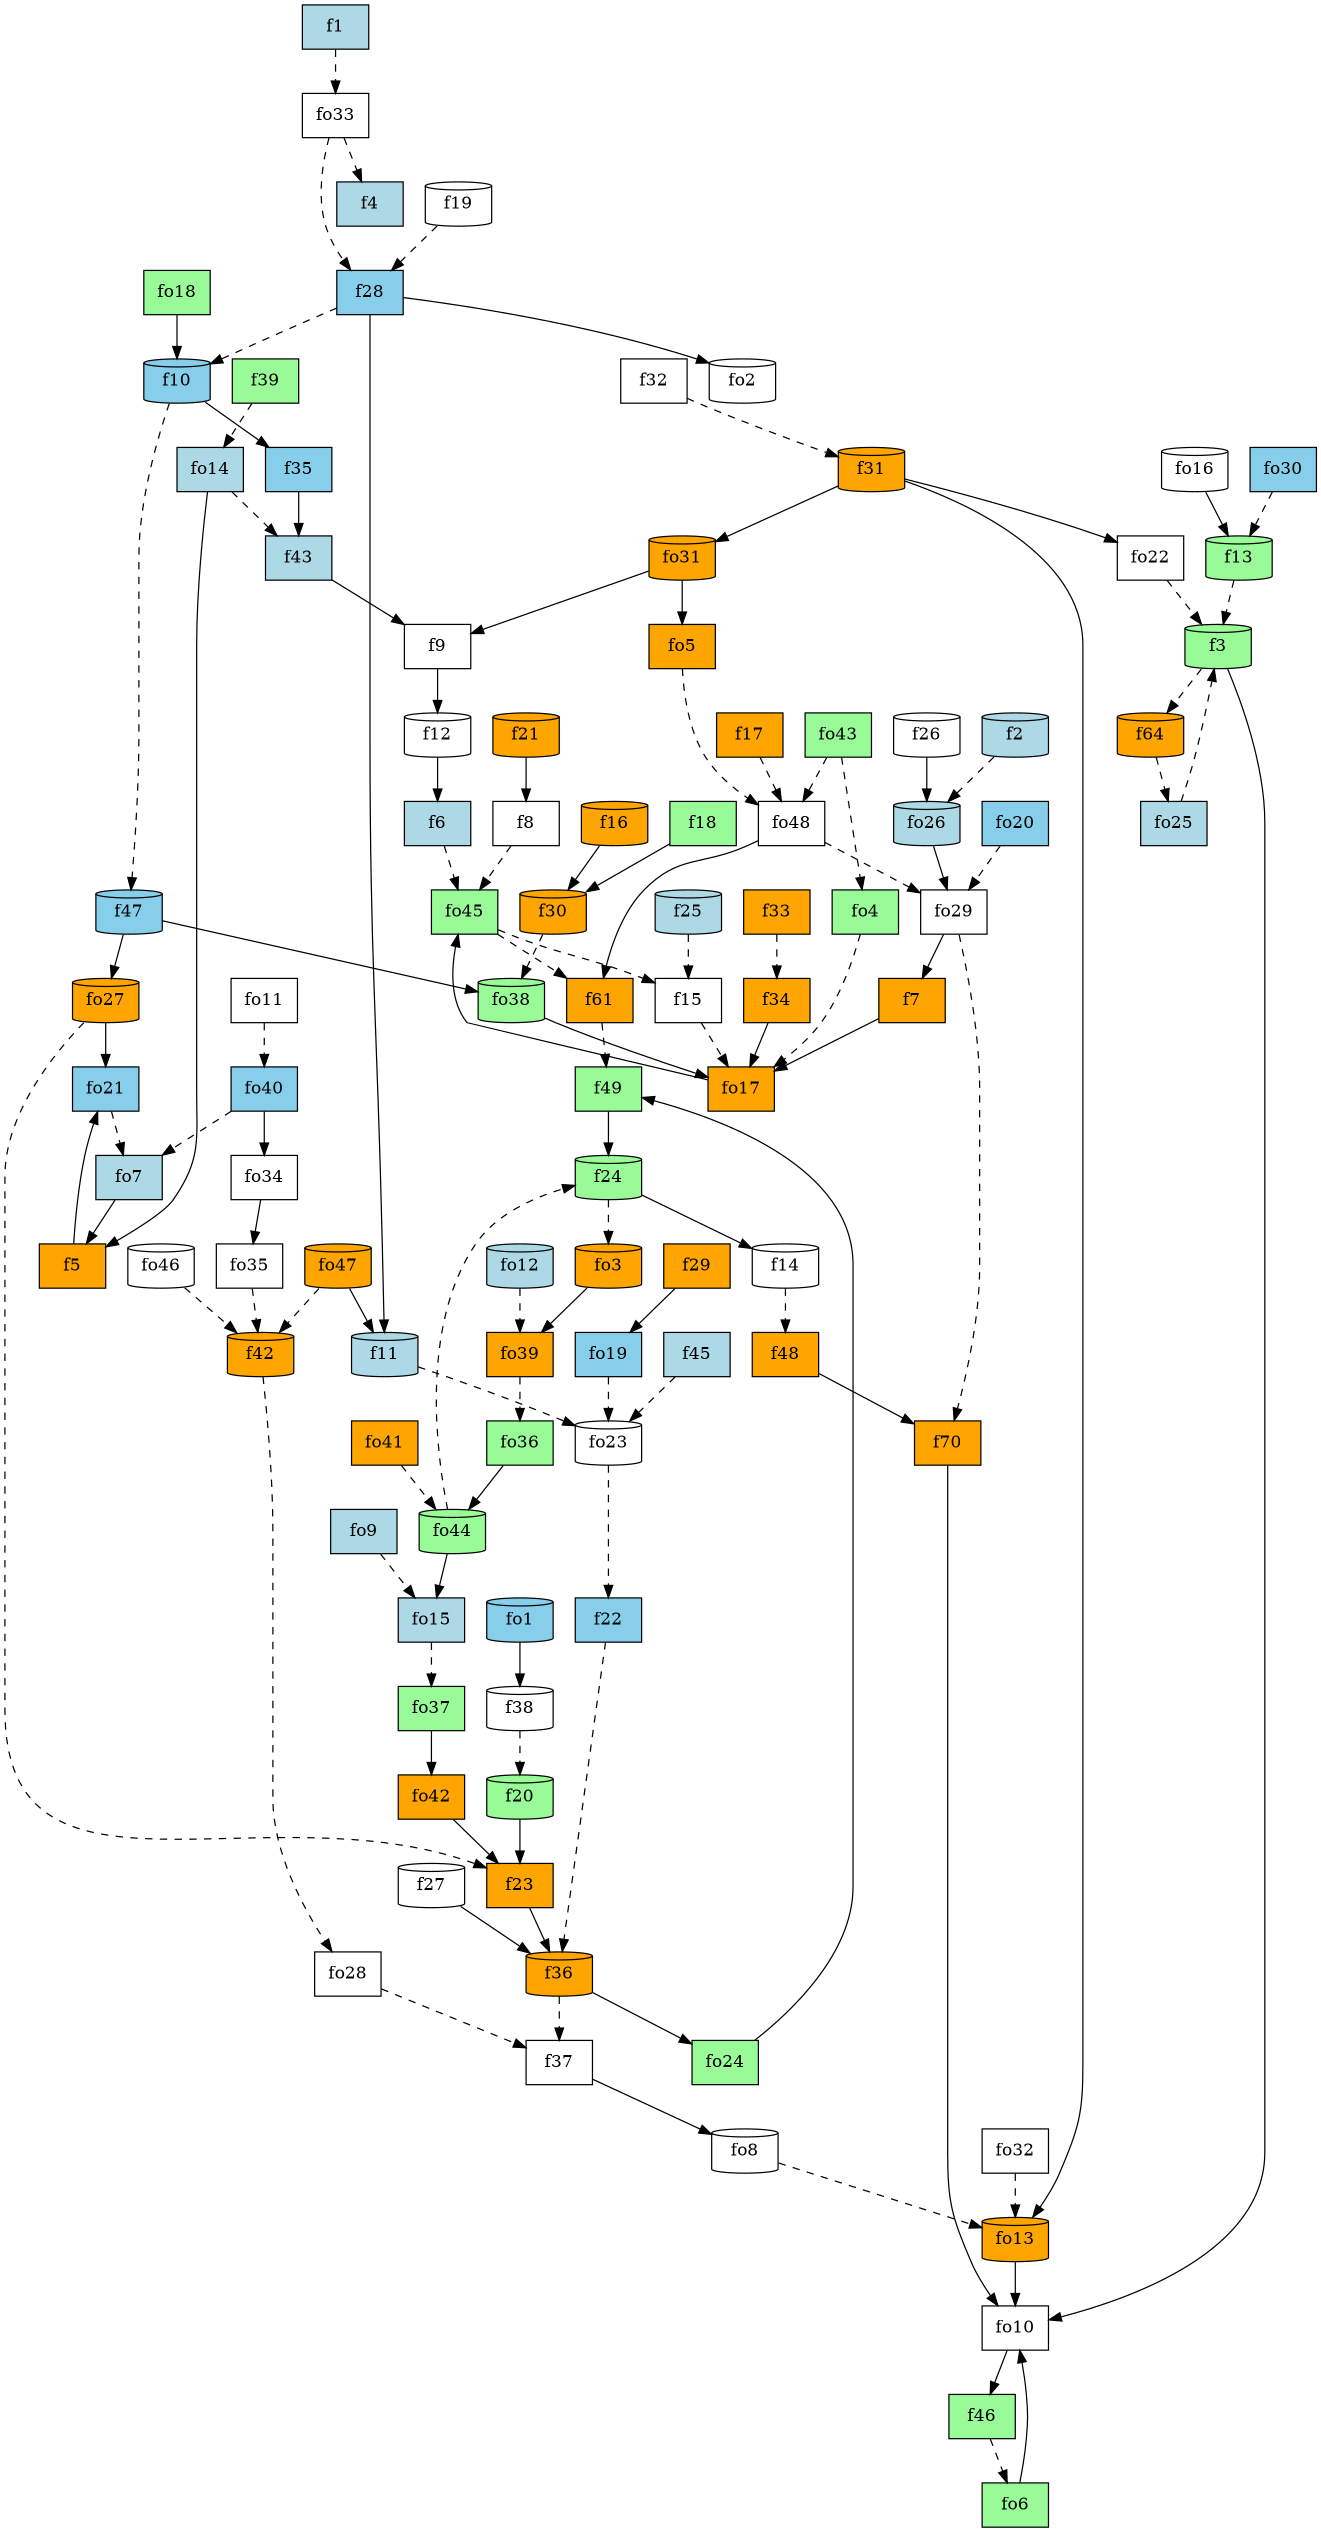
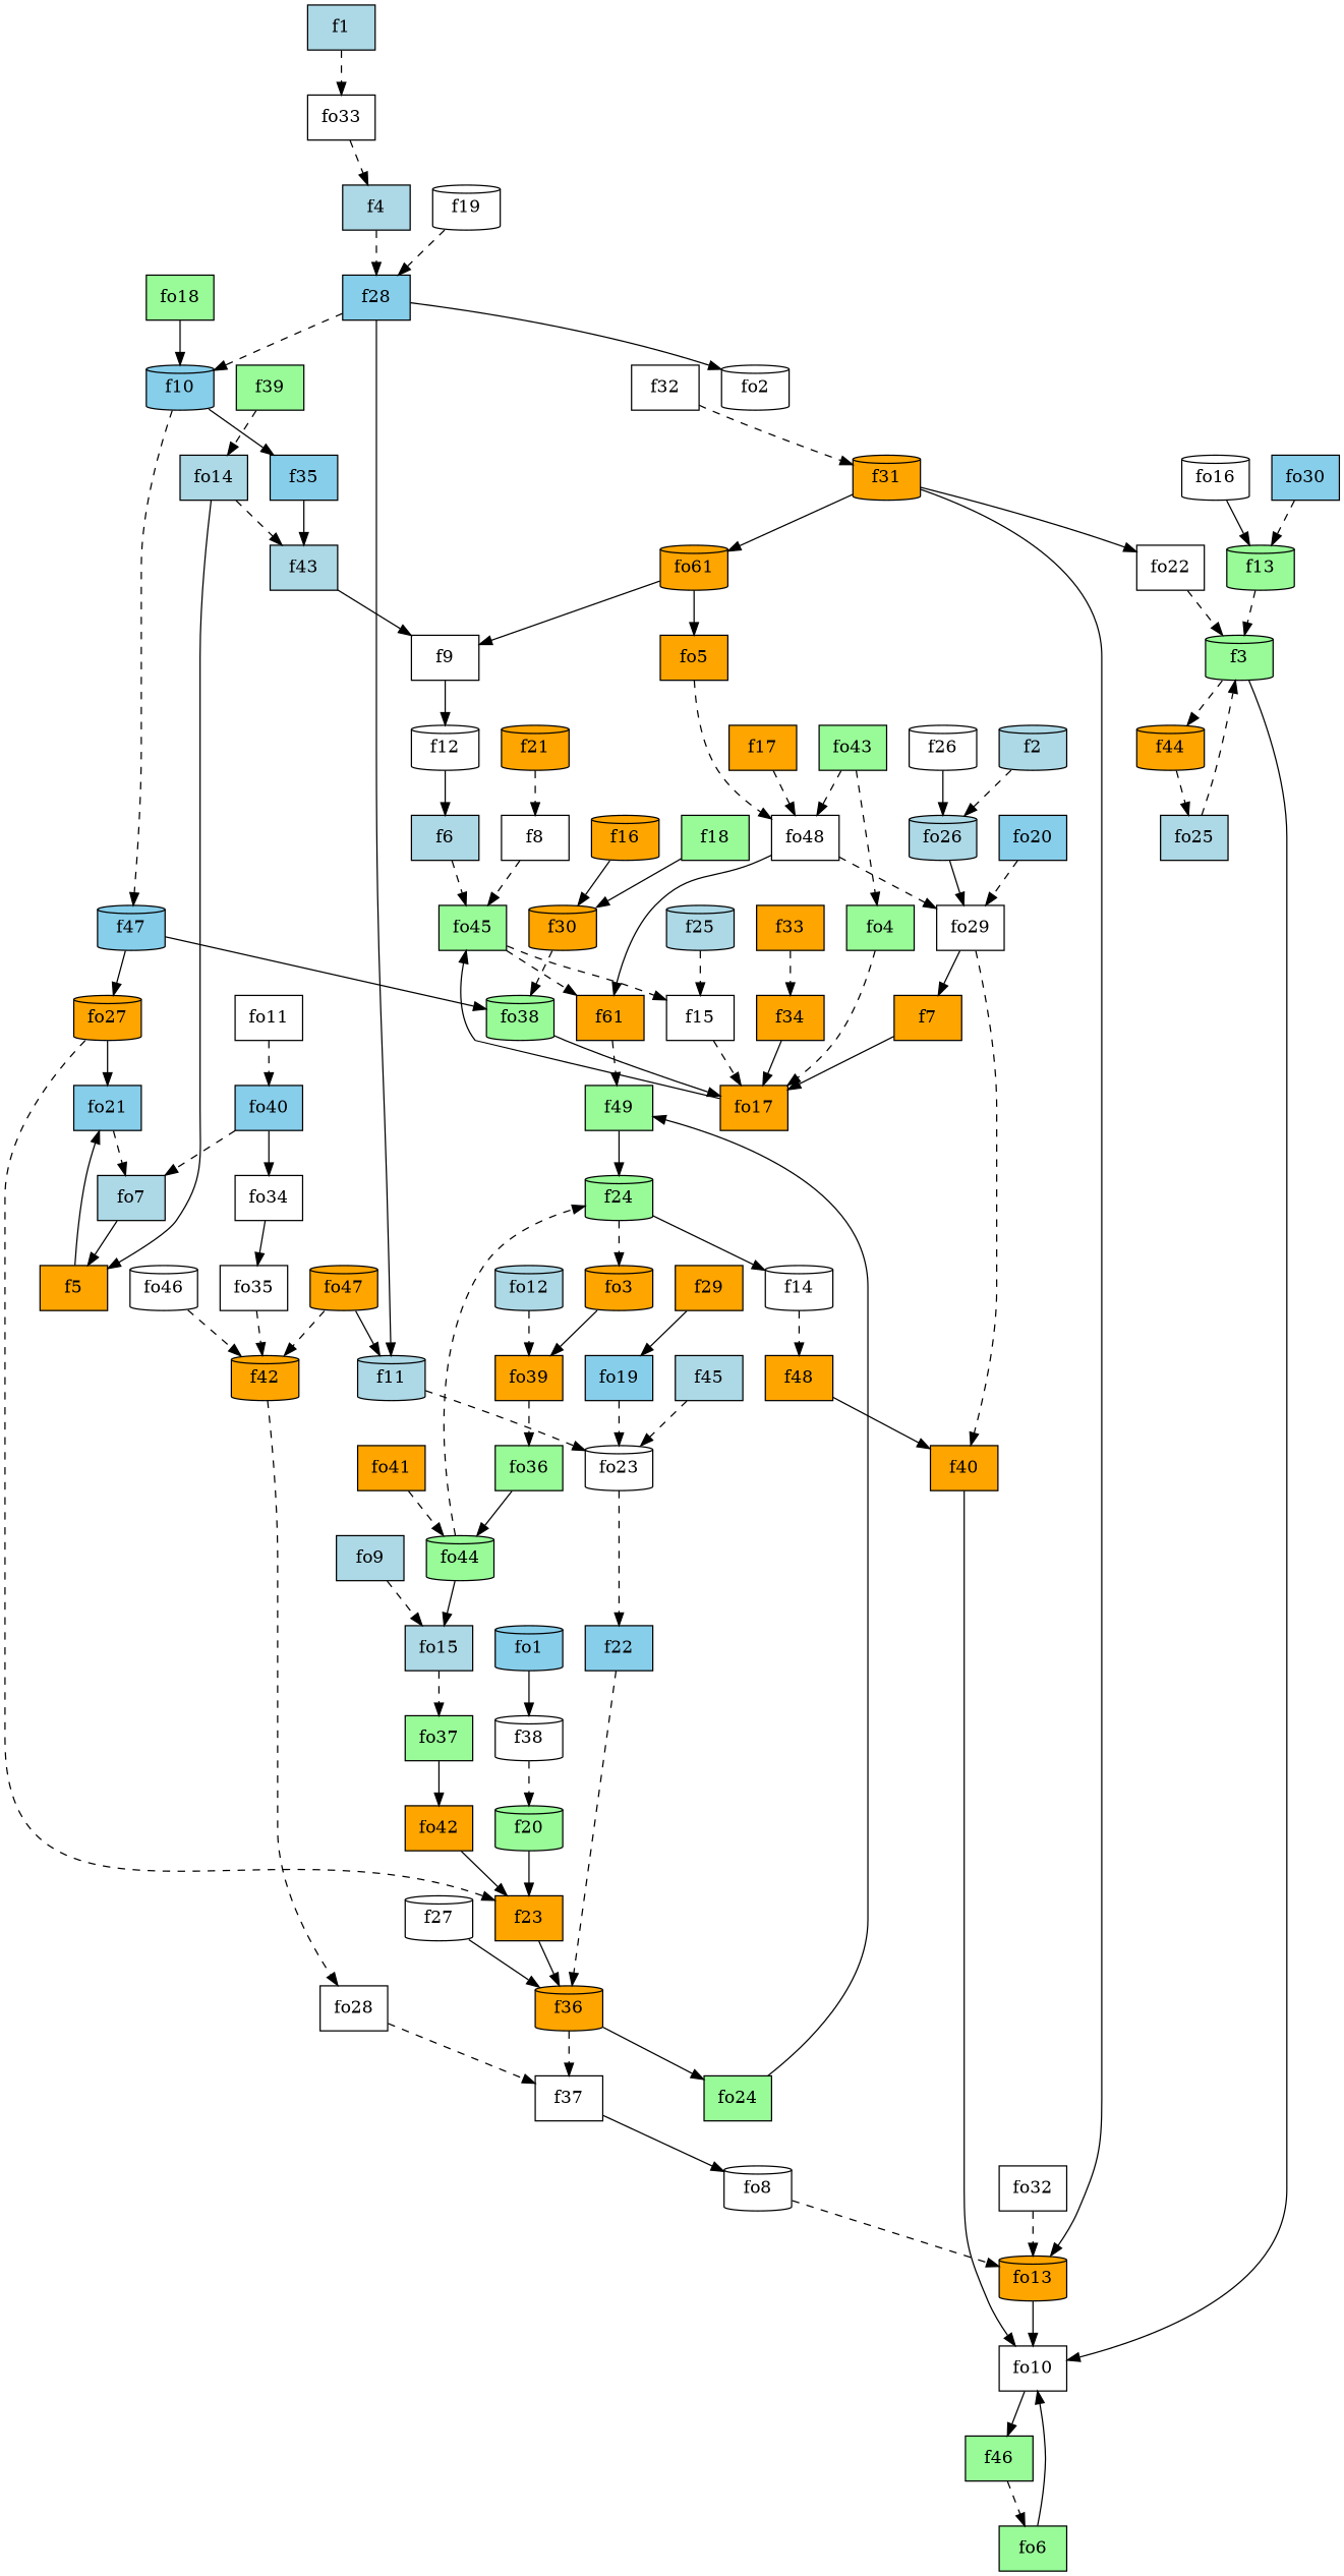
  strict digraph {
    node [fillcolor=orange shape=box style=filled]
    edge [style=dashed weight=2]
    f1 [fillcolor=lightblue]
    fo33 [fillcolor=white]
    f4 [fillcolor=lightblue]
    f2 [fillcolor=lightblue shape=cylinder]
    fo26 [fillcolor=lightblue shape=cylinder]
    fo29 [fillcolor=white]
    f3 [fillcolor=palegreen shape=cylinder]
-   f44 [shape=cylinder label=f64]
+   f44 [shape=cylinder]
    fo10 [fillcolor=white]
    fo25 [fillcolor=lightblue]
    fo32 [fillcolor=white]
    fo13 [shape=cylinder]
    f28 [fillcolor=skyblue]
    f10 [fillcolor=skyblue shape=cylinder]
    f11 [fillcolor=lightblue shape=cylinder]
    fo2 [fillcolor=white shape=cylinder]
    fo21 [fillcolor=skyblue]
    f5
    fo7 [fillcolor=lightblue]
    f6 [fillcolor=lightblue]
    fo45 [fillcolor=palegreen]
    f15 [fillcolor=white]
    n23 [label=f61]
    f7
    fo17
    f8 [fillcolor=white]
    f9 [fillcolor=white]
    f12 [fillcolor=white shape=cylinder]
    f35 [fillcolor=skyblue]
    f47 [fillcolor=skyblue shape=cylinder]
    f43 [fillcolor=lightblue]
    fo38 [fillcolor=palegreen shape=cylinder]
    fo27 [shape=cylinder]
    fo23 [fillcolor=white shape=cylinder]
    f22 [fillcolor=skyblue]
    f13 [fillcolor=palegreen shape=cylinder]
    f14 [fillcolor=white shape=cylinder]
    f48
-   f40 [label=f70]
+   f40
    f16 [shape=cylinder]
    f30 [shape=cylinder]
    fo48 [fillcolor=white]
    f17
    f18 [fillcolor=palegreen]
    f19 [fillcolor=white shape=cylinder]
    f20 [fillcolor=palegreen shape=cylinder]
    f23
    f36 [shape=cylinder]
    f21 [shape=cylinder]
    f37 [fillcolor=white]
    fo24 [fillcolor=palegreen]
    f24 [fillcolor=palegreen shape=cylinder]
    fo3 [shape=cylinder]
    fo39
    f25 [fillcolor=lightblue shape=cylinder]
    f26 [fillcolor=white shape=cylinder]
    f27 [fillcolor=white shape=cylinder]
    fo19 [fillcolor=skyblue]
    f29
    f31 [shape=cylinder]
    fo22 [fillcolor=white]
-   fo31 [shape=cylinder]
+   fo31 [shape=cylinder label=fo61]
    fo5
    f32 [fillcolor=white]
    f33
    f34
    fo8 [fillcolor=white shape=cylinder]
    f49 [fillcolor=palegreen]
    f38 [fillcolor=white shape=cylinder]
    f39 [fillcolor=palegreen]
    fo14 [fillcolor=lightblue]
    f46 [fillcolor=palegreen]
    f42 [shape=cylinder]
    fo28 [fillcolor=white]
    f45 [fillcolor=lightblue]
    fo6 [fillcolor=palegreen]
    fo1 [fillcolor=skyblue shape=cylinder]
    fo36 [fillcolor=palegreen]
    fo4 [fillcolor=palegreen]
    fo9 [fillcolor=lightblue]
    fo15 [fillcolor=lightblue]
    fo37 [fillcolor=palegreen]
    fo11 [fillcolor=white]
    fo40 [fillcolor=skyblue]
    fo34 [fillcolor=white]
    fo12 [fillcolor=lightblue shape=cylinder]
    fo42
    fo16 [fillcolor=white shape=cylinder]
    fo18 [fillcolor=palegreen]
    fo20 [fillcolor=skyblue]
    fo30 [fillcolor=skyblue]
    fo35 [fillcolor=white]
    fo44 [fillcolor=palegreen shape=cylinder]
    fo41
    fo43 [fillcolor=palegreen]
    fo46 [fillcolor=white shape=cylinder]
    fo47 [shape=cylinder]
    f1 -> fo33
    fo33 -> f4
-   fo33 -> f28
+   f4 -> f28
    f2 -> fo26
    fo26 -> fo29 [style=solid]
    fo29 -> f7 [style=solid]
    fo29 -> f40
    f3 -> f44
    f3 -> fo10 [style=solid]
    f44 -> fo25
    fo10 -> f46 [style=solid]
    fo25 -> f3
    fo32 -> fo13
    fo13 -> fo10 [style=solid]
    f28 -> f10
    f28 -> f11 [style=solid]
    f28 -> fo2 [style=solid]
    f10 -> f35 [style=solid]
    f10 -> f47
    f11 -> fo23
    fo21 -> fo7
    f5 -> fo21 [style=solid]
    fo7 -> f5 [style=solid]
    f6 -> fo45
    fo45 -> f15
    fo45 -> n23
    f15 -> fo17
    n23 -> f49
    f7 -> fo17 [style=solid]
    fo17 -> fo45 [style=solid]
    f8 -> fo45
    f9 -> f12 [style=solid]
    f12 -> f6 [style=solid]
    f35 -> f43 [style=solid]
    f47 -> fo38 [style=solid]
    f47 -> fo27 [style=solid]
    f43 -> f9 [style=solid]
    fo38 -> fo17 [style=solid]
    fo27 -> fo21 [style=solid]
    fo27 -> f23
    fo23 -> f22
    f22 -> f36
    f13 -> f3
    f14 -> f48
    f48 -> f40 [style=solid]
    f40 -> fo10 [style=solid]
    f16 -> f30 [style=solid]
    f30 -> fo38
    fo48 -> fo29
    fo48 -> n23 [style=solid]
    f17 -> fo48
    f18 -> f30 [style=solid]
    f19 -> f28
    f20 -> f23 [style=solid]
    f23 -> f36 [style=solid]
    f36 -> f37
    f36 -> fo24 [style=solid]
-   f21 -> f8 [style=solid]
+   f21 -> f8
    f37 -> fo8 [style=solid]
    fo24 -> f49 [style=solid]
    f24 -> f14 [style=solid]
    f24 -> fo3
    fo3 -> fo39 [style=solid]
    fo39 -> fo36
    f25 -> f15
    f26 -> fo26 [style=solid]
    f27 -> f36 [style=solid]
    fo19 -> fo23
    f29 -> fo19 [style=solid]
    f31 -> fo13 [style=solid]
    f31 -> fo22 [style=solid]
    f31 -> fo31 [style=solid]
    fo22 -> f3
    fo31 -> f9 [style=solid]
    fo31 -> fo5 [style=solid]
    fo5 -> fo48
    f32 -> f31
    f33 -> f34
    f34 -> fo17 [style=solid]
    fo8 -> fo13
    f49 -> f24 [style=solid]
    f38 -> f20
    f39 -> fo14
    fo14 -> f5 [style=solid]
    fo14 -> f43
    f46 -> fo6
    f42 -> fo28
    fo28 -> f37
    f45 -> fo23
    fo6 -> fo10 [style=solid]
    fo1 -> f38 [style=solid]
    fo36 -> fo44 [style=solid]
    fo4 -> fo17
    fo9 -> fo15
    fo15 -> fo37
    fo37 -> fo42 [style=solid]
    fo11 -> fo40
    fo40 -> fo7
    fo40 -> fo34 [style=solid]
    fo34 -> fo35 [style=solid]
    fo12 -> fo39
    fo42 -> f23 [style=solid]
    fo16 -> f13 [style=solid]
    fo18 -> f10 [style=solid]
    fo20 -> fo29
    fo30 -> f13
    fo35 -> f42
    fo44 -> f24
    fo44 -> fo15 [style=solid]
    fo41 -> fo44
    fo43 -> fo48
    fo43 -> fo4
    fo46 -> f42
    fo47 -> f11 [style=solid]
    fo47 -> f42
  }
